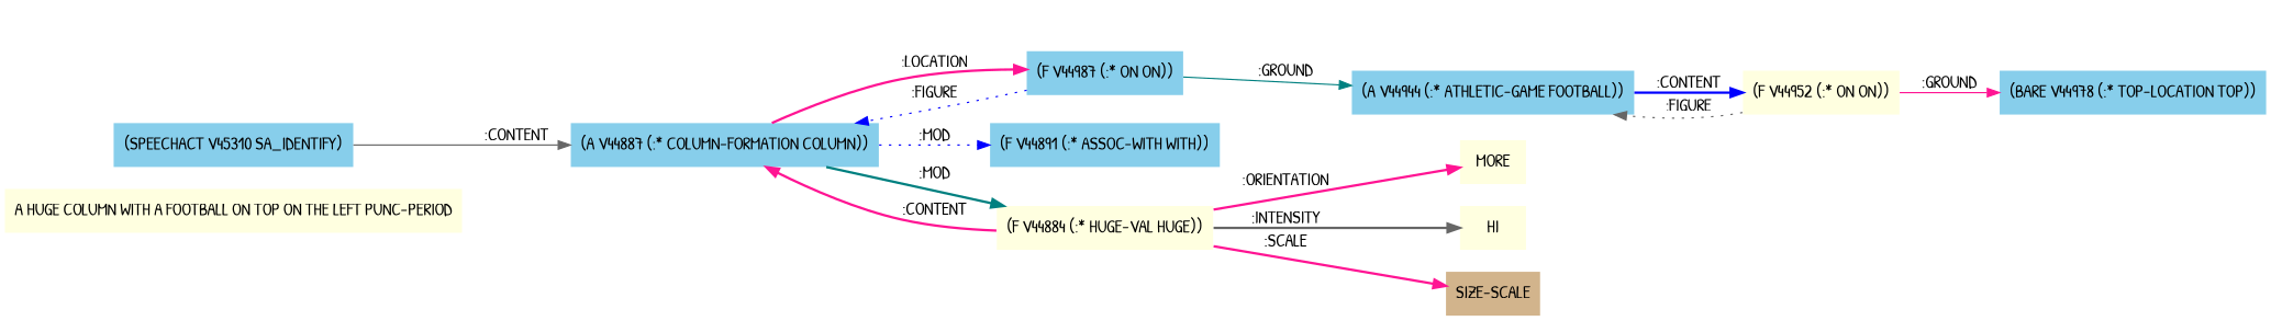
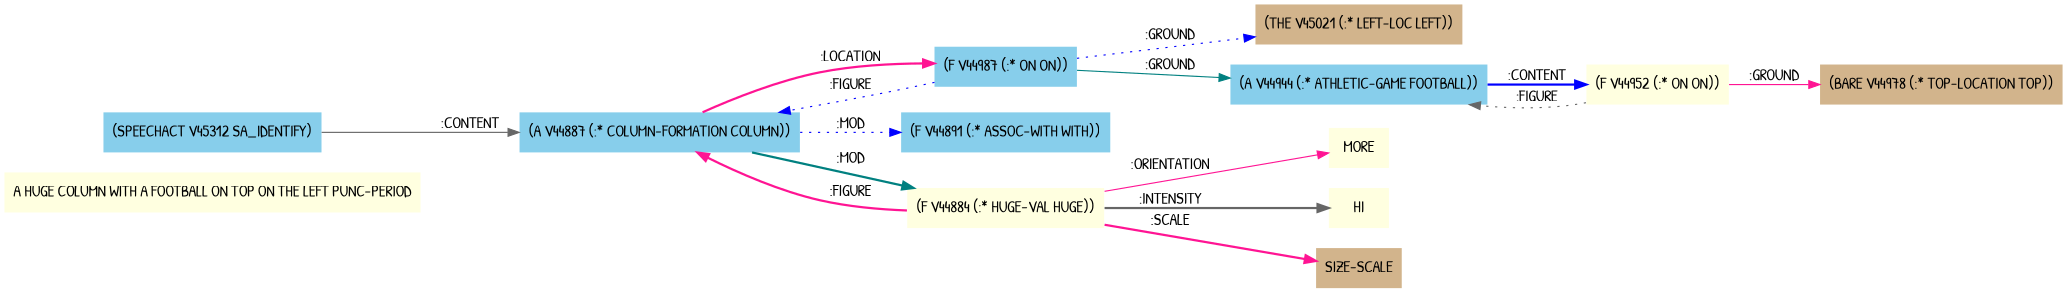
  digraph {
    fontname="Patrick Hand"
    rankdir=LR
    node [fillcolor=skyblue fontname="Patrick Hand" shape=none style=filled]
    edge [color=deeppink fontname="Patrick Hand" style=bold]
    "A HUGE COLUMN WITH A FOOTBALL ON TOP ON THE LEFT PUNC-PERIOD" [fillcolor=lightyellow]
-   n2 [label="(SPEECHACT V45310 SA_IDENTIFY)"]
+   n2 [label="(SPEECHACT V45312 SA_IDENTIFY)"]
    n3 [label="(A V44887 (:* COLUMN-FORMATION COLUMN))"]
    n4 [label="(F V44987 (:* ON ON))"]
    n5 [label="(F V44891 (:* ASSOC-WITH WITH))"]
    n6 [fillcolor=lightyellow label="(F V44884 (:* HUGE-VAL HUGE))"]
+   n7 [fillcolor=tan label="(THE V45021 (:* LEFT-LOC LEFT))"]
    n8 [label="(A V44944 (:* ATHLETIC-GAME FOOTBALL))"]
    n9 [fillcolor=lightyellow label=MORE]
    n10 [fillcolor=lightyellow label=HI]
    n11 [fillcolor=tan label="SIZE-SCALE"]
    n12 [fillcolor=lightyellow label="(F V44952 (:* ON ON))"]
-   n13 [label="(BARE V44978 (:* TOP-LOCATION TOP))"]
+   n13 [fillcolor=tan label="(BARE V44978 (:* TOP-LOCATION TOP))"]
    n2 -> n3 [color=gray40 label=":CONTENT" style=solid]
    n3 -> n4 [label=":LOCATION"]
    n3 -> n5 [color=blue label=":MOD" style=dotted]
    n3 -> n6 [color=teal label=":MOD"]
    n4 -> n3 [color=blue label=":FIGURE" style=dotted]
+   n4 -> n7 [color=blue label=":GROUND" style=dotted]
    n4 -> n8 [color=teal label=":GROUND" style=solid]
-   n6 -> n3 [label=":CONTENT"]
-   n6 -> n9 [label=":ORIENTATION"]
+   n6 -> n3 [label=":FIGURE"]
+   n6 -> n9 [label=":ORIENTATION" style=solid]
    n6 -> n10 [color=gray40 label=":INTENSITY"]
    n6 -> n11 [label=":SCALE"]
    n8 -> n12 [color=blue label=":CONTENT"]
    n12 -> n8 [color=gray40 label=":FIGURE" style=dotted]
    n12 -> n13 [label=":GROUND" style=solid]
  }
